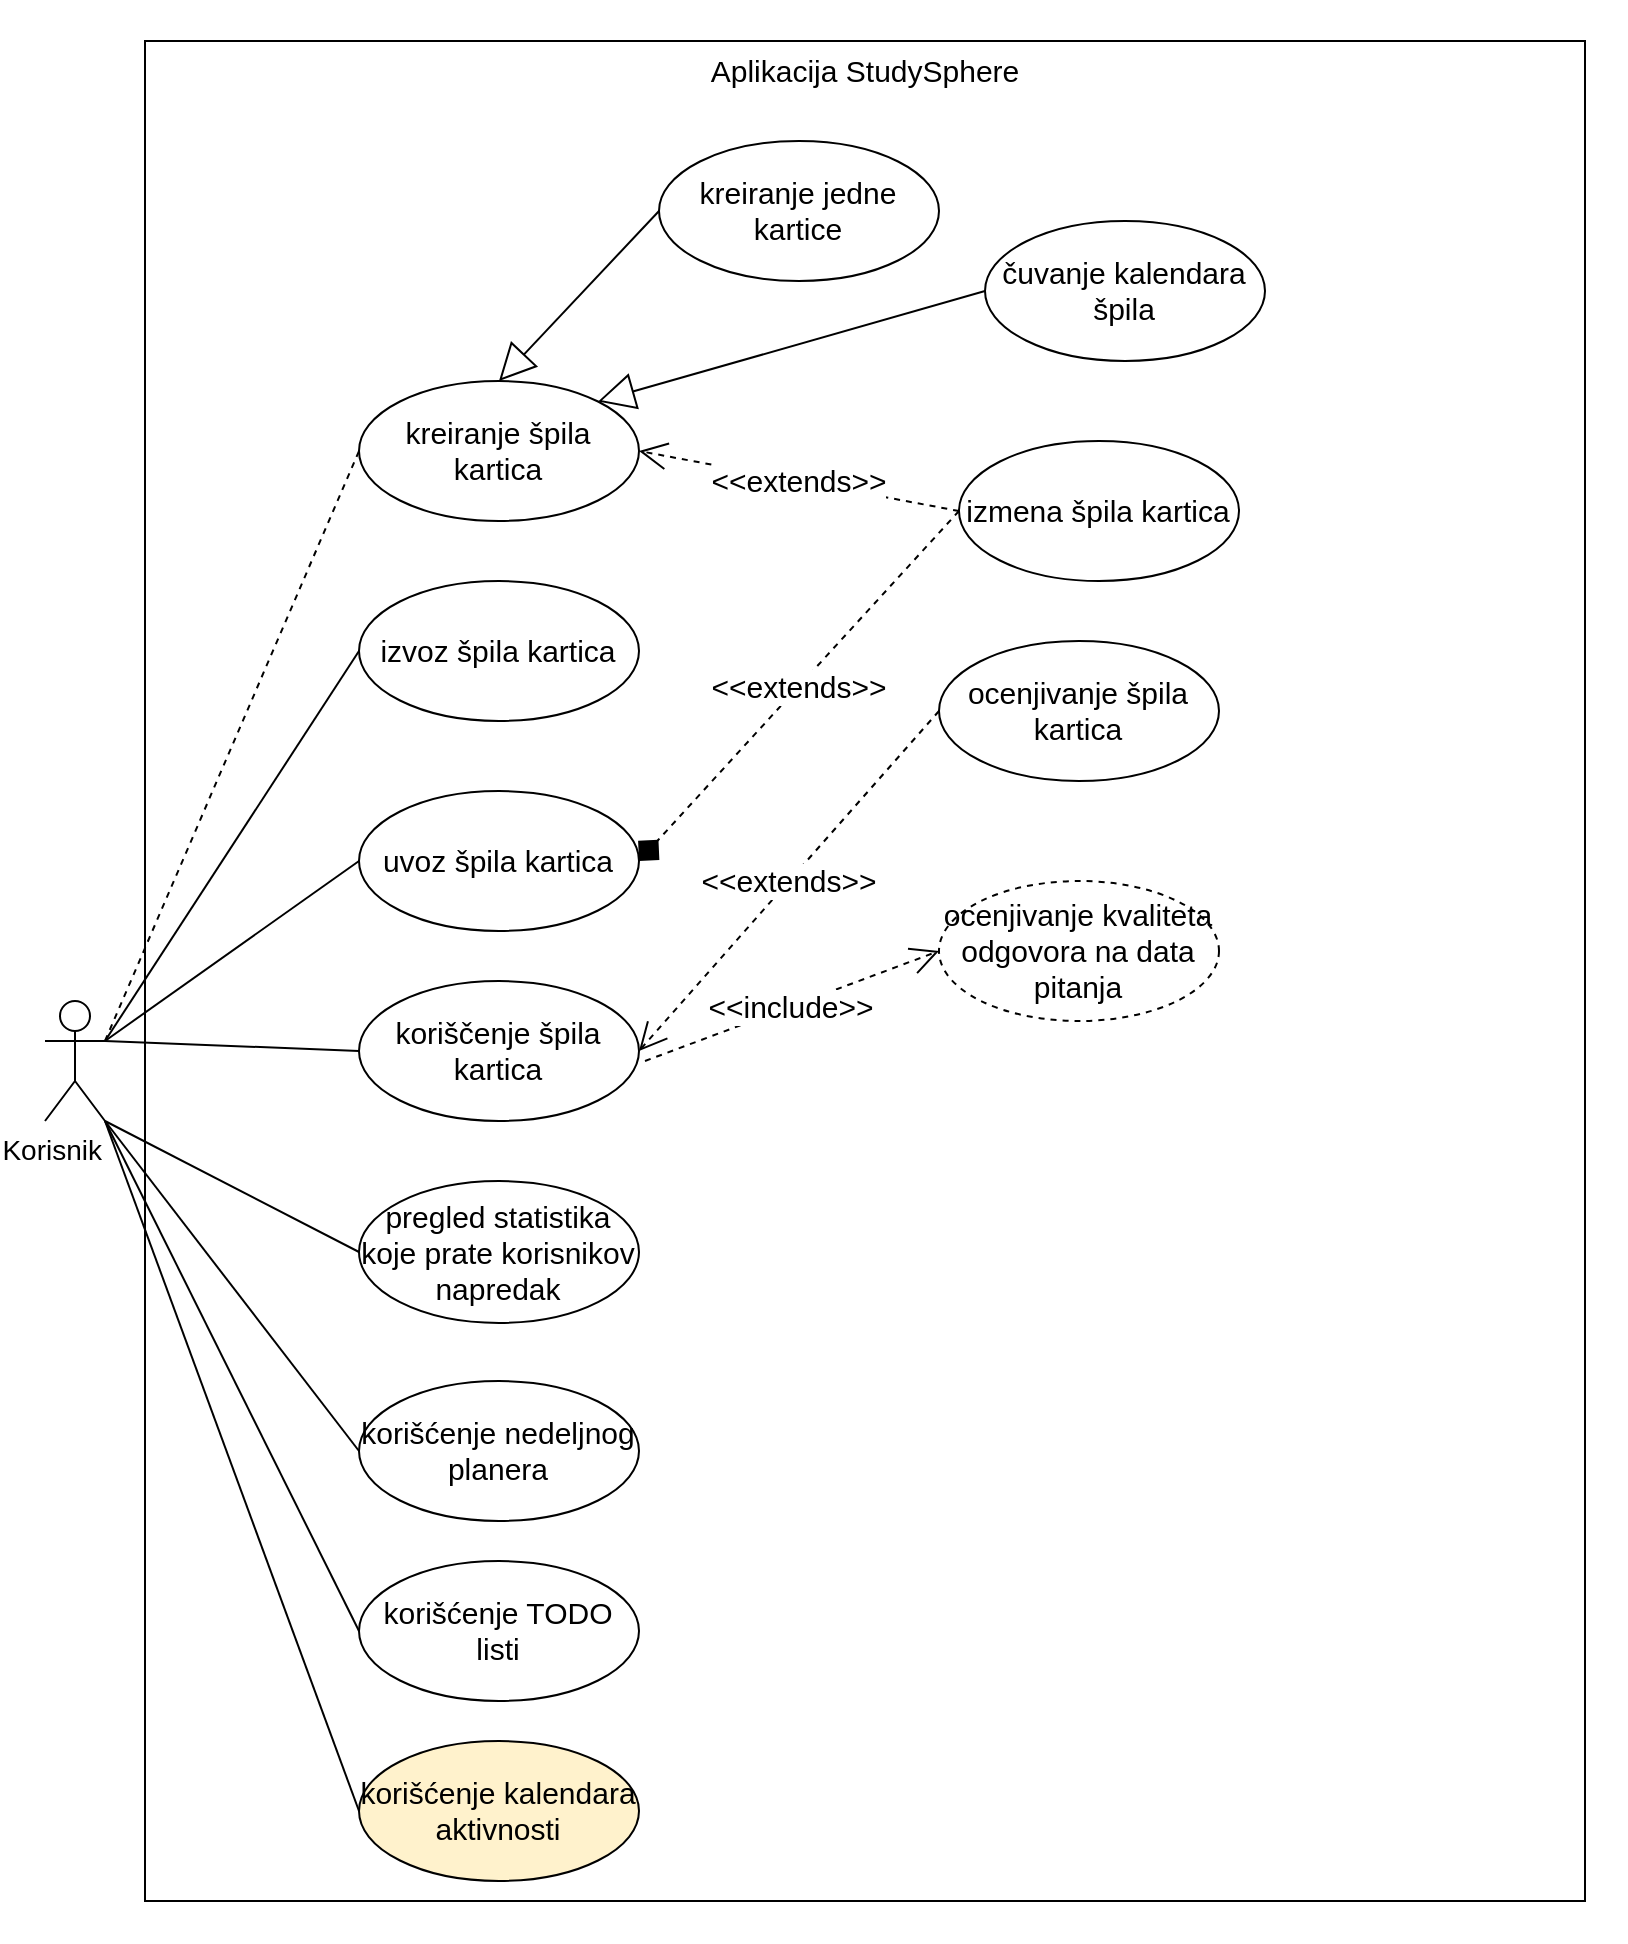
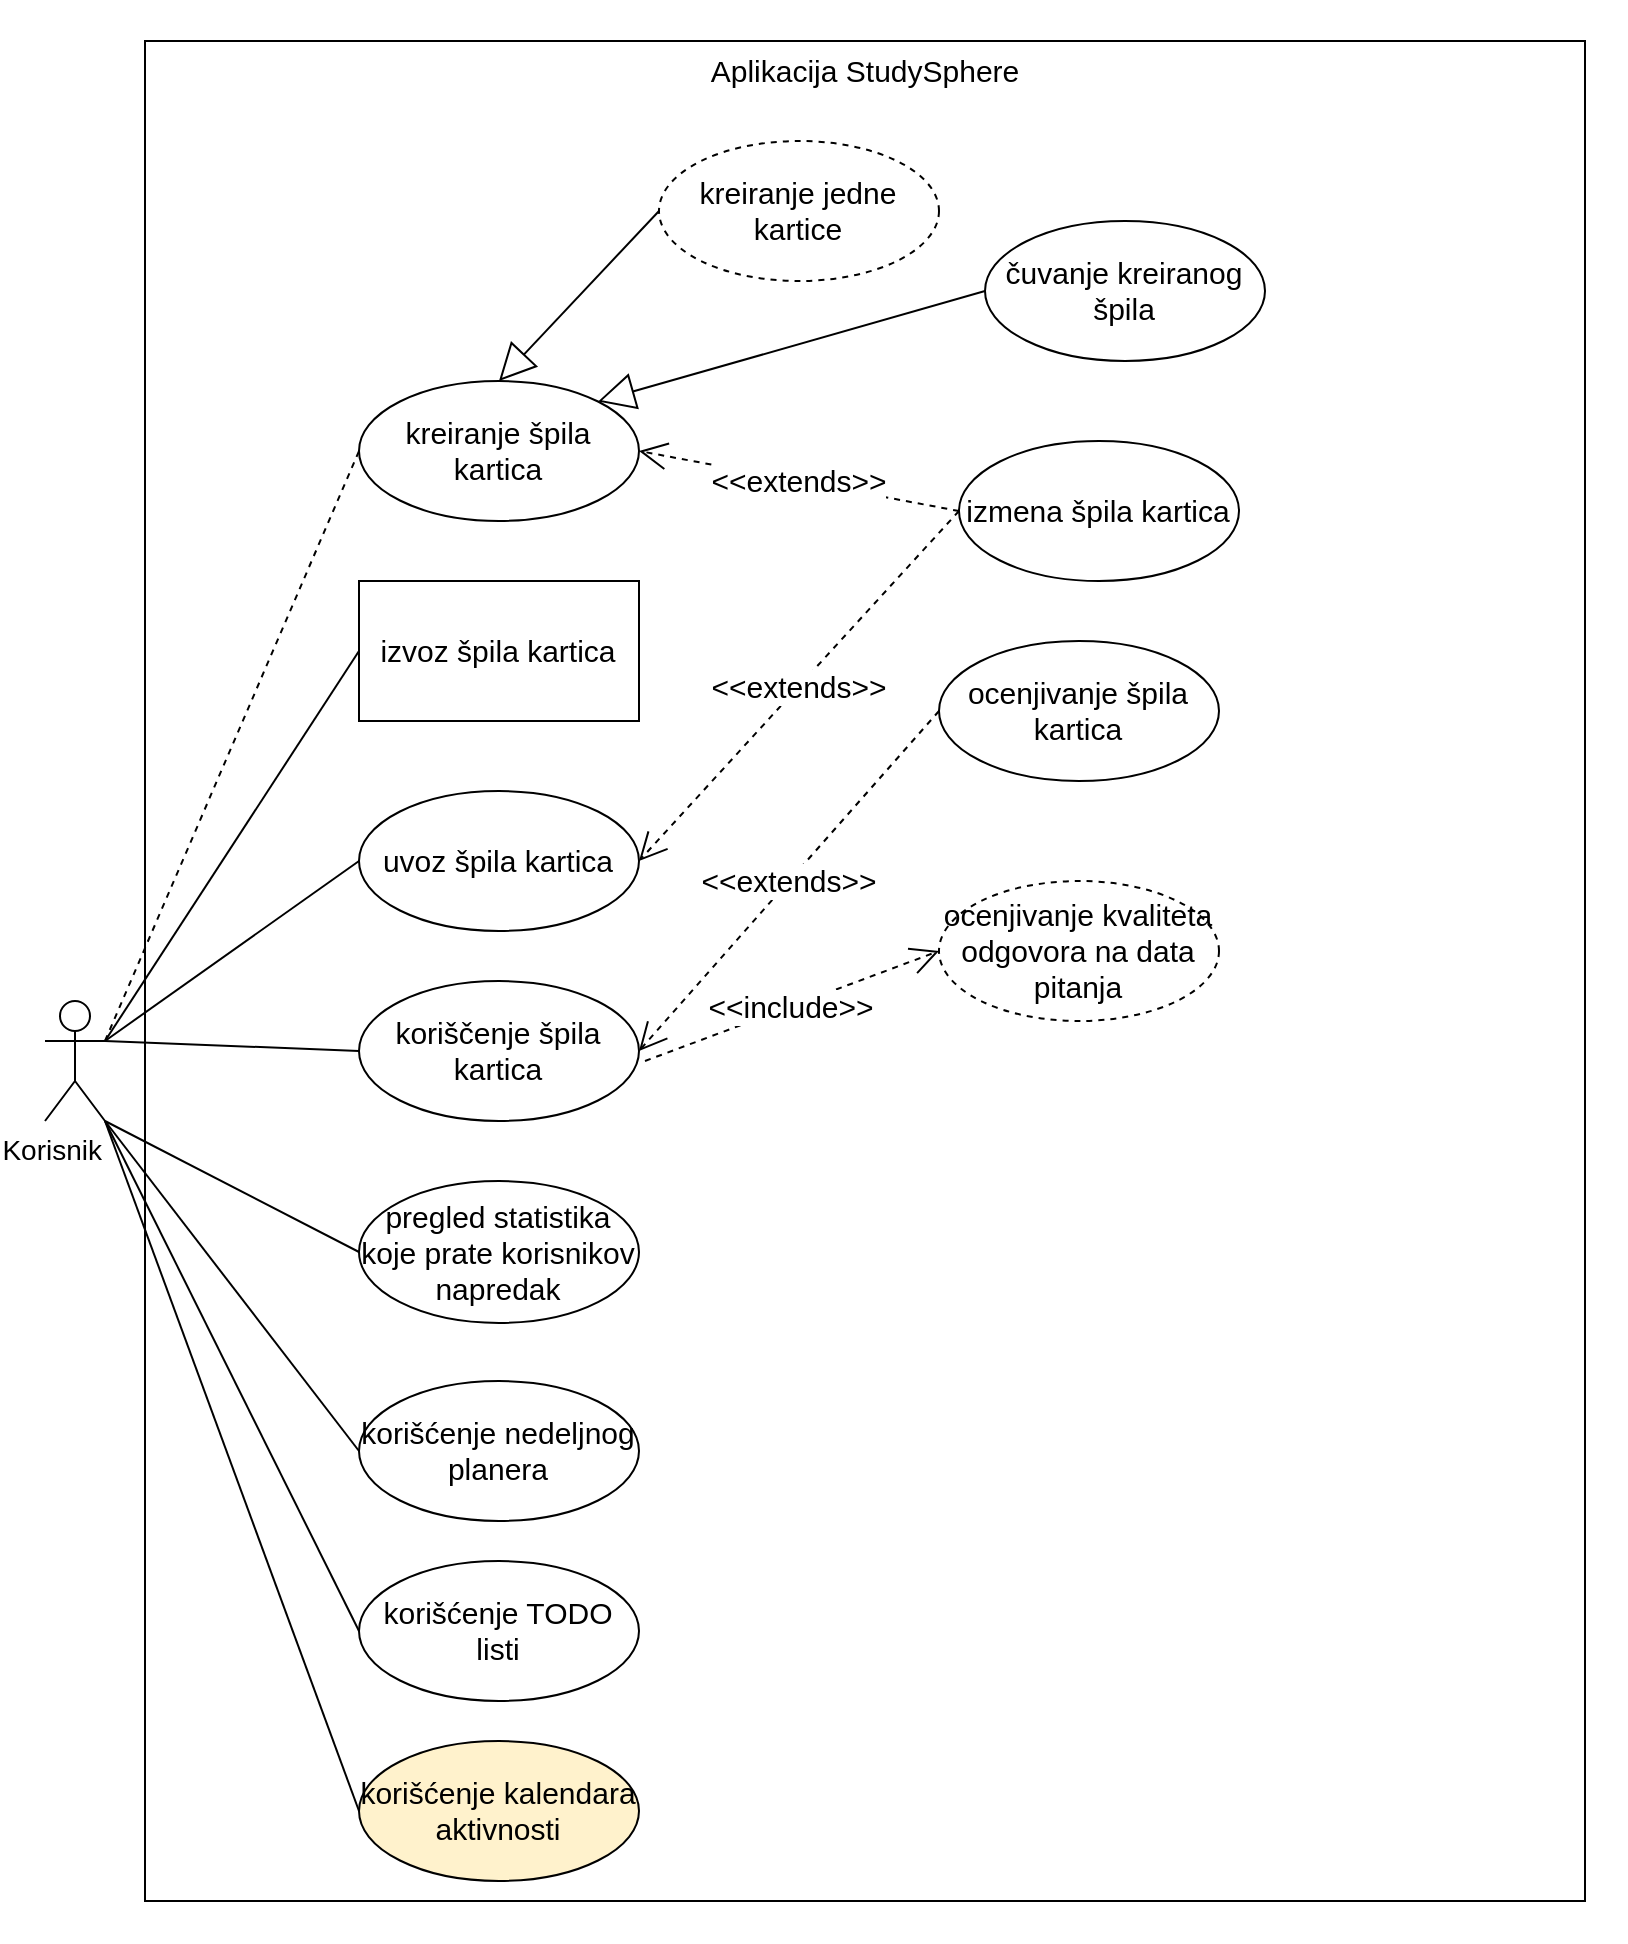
  <mxCell id="0" />
  <mxCell id="1" parent="0" />
  <mxCell id="2" value="Aplikacija StudySphere" style="html=1;align=center;verticalAlign=top;fontSize=15;" parent="1" vertex="1"><mxGeometry x="70" y="20" width="720" height="930" as="geometry" /></mxCell>
  <mxCell id="3" value="Korisnik" style="shape=umlActor;verticalLabelPosition=bottom;verticalAlign=top;html=1;fontSize=14;align=right;" parent="1" vertex="1"><mxGeometry x="20" y="500" width="30" height="60" as="geometry" /></mxCell>
  <mxCell id="4" value="kreiranje špila kartica" style="ellipse;whiteSpace=wrap;html=1;fontSize=15;" parent="1" vertex="1"><mxGeometry x="177" y="190" width="140" height="70" as="geometry" /></mxCell>
  <mxCell id="5" value="koriščenje špila kartica" style="ellipse;whiteSpace=wrap;html=1;fontSize=15;" parent="1" vertex="1"><mxGeometry x="177" y="490" width="140" height="70" as="geometry" /></mxCell>
  <mxCell id="6" value="uvoz špila kartica" style="ellipse;whiteSpace=wrap;html=1;fontSize=15;" parent="1" vertex="1"><mxGeometry x="177" y="395" width="140" height="70" as="geometry" /></mxCell>
- <mxCell id="7" value="izvoz špila kartica" style="ellipse;whiteSpace=wrap;html=1;fontSize=15;" parent="1" vertex="1"><mxGeometry x="177" y="290" width="140" height="70" as="geometry" /></mxCell>
+ <mxCell id="7" value="izvoz špila kartica" style="whiteSpace=wrap;html=1;fontSize=15;rounded=0;" parent="1" vertex="1"><mxGeometry x="177" y="290" width="140" height="70" as="geometry" /></mxCell>
  <mxCell id="8" value="pregled statistika koje prate korisnikov napredak" style="ellipse;whiteSpace=wrap;html=1;fontSize=15;" parent="1" vertex="1"><mxGeometry x="177" y="590" width="140" height="71" as="geometry" /></mxCell>
  <mxCell id="9" value="korišćenje nedeljnog planera" style="ellipse;whiteSpace=wrap;html=1;fontSize=15;" parent="1" vertex="1"><mxGeometry x="177" y="690" width="140" height="70" as="geometry" /></mxCell>
  <mxCell id="10" value="korišćenje TODO listi" style="ellipse;whiteSpace=wrap;html=1;fontSize=15;" parent="1" vertex="1"><mxGeometry x="177" y="780" width="140" height="70" as="geometry" /></mxCell>
  <mxCell id="11" value="korišćenje kalendara aktivnosti" style="ellipse;whiteSpace=wrap;html=1;fontSize=15;fillColor=#fff2cc;" parent="1" vertex="1"><mxGeometry x="177" y="870" width="140" height="70" as="geometry" /></mxCell>
  <mxCell id="12" value="izmena špila kartica" style="ellipse;whiteSpace=wrap;html=1;fontSize=15;" parent="1" vertex="1"><mxGeometry x="477" y="220" width="140" height="70" as="geometry" /></mxCell>
  <mxCell id="13" value="ocenjivanje kvaliteta odgovora na data pitanja" style="ellipse;whiteSpace=wrap;html=1;fontSize=15;dashed=1;" parent="1" vertex="1"><mxGeometry x="467" y="440" width="140" height="70" as="geometry" /></mxCell>
  <mxCell id="14" value="ocenjivanje špila kartica" style="ellipse;whiteSpace=wrap;html=1;fontSize=15;" parent="1" vertex="1"><mxGeometry x="467" y="320" width="140" height="70" as="geometry" /></mxCell>
  <mxCell id="15" value="" style="endArrow=none;html=1;fontSize=15;exitX=1;exitY=0.333;exitDx=0;exitDy=0;exitPerimeter=0;entryX=0;entryY=0.5;entryDx=0;entryDy=0;dashed=1;" parent="1" source="3" target="4" edge="1"><mxGeometry width="50" height="50" relative="1" as="geometry"><mxPoint x="20" y="400" as="sourcePoint" /><mxPoint x="70" y="350" as="targetPoint" /></mxGeometry></mxCell>
  <mxCell id="16" value="" style="endArrow=none;html=1;fontSize=15;entryX=0;entryY=0.5;entryDx=0;entryDy=0;exitX=1;exitY=0.333;exitDx=0;exitDy=0;exitPerimeter=0;" parent="1" source="3" target="5" edge="1"><mxGeometry width="50" height="50" relative="1" as="geometry"><mxPoint x="50" y="660" as="sourcePoint" /><mxPoint x="100" y="610" as="targetPoint" /></mxGeometry></mxCell>
  <mxCell id="17" value="" style="endArrow=none;html=1;fontSize=15;entryX=0;entryY=0.5;entryDx=0;entryDy=0;exitX=1;exitY=0.333;exitDx=0;exitDy=0;exitPerimeter=0;" parent="1" source="3" target="6" edge="1"><mxGeometry width="50" height="50" relative="1" as="geometry"><mxPoint x="20" y="680" as="sourcePoint" /><mxPoint x="70" y="630" as="targetPoint" /></mxGeometry></mxCell>
  <mxCell id="18" value="" style="endArrow=none;html=1;fontSize=15;entryX=0;entryY=0.5;entryDx=0;entryDy=0;" parent="1" target="7" edge="1"><mxGeometry width="50" height="50" relative="1" as="geometry"><mxPoint x="50" y="520" as="sourcePoint" /><mxPoint x="70" y="660" as="targetPoint" /></mxGeometry></mxCell>
  <mxCell id="19" value="" style="endArrow=none;html=1;fontSize=15;entryX=0;entryY=0.5;entryDx=0;entryDy=0;exitX=1;exitY=1;exitDx=0;exitDy=0;exitPerimeter=0;" parent="1" source="3" target="8" edge="1"><mxGeometry width="50" height="50" relative="1" as="geometry"><mxPoint x="30" y="740" as="sourcePoint" /><mxPoint x="80" y="690" as="targetPoint" /></mxGeometry></mxCell>
  <mxCell id="20" value="" style="endArrow=none;html=1;fontSize=15;entryX=0;entryY=0.5;entryDx=0;entryDy=0;" parent="1" target="9" edge="1"><mxGeometry width="50" height="50" relative="1" as="geometry"><mxPoint x="50" y="560" as="sourcePoint" /><mxPoint x="50" y="690" as="targetPoint" /></mxGeometry></mxCell>
  <mxCell id="21" value="" style="endArrow=none;html=1;fontSize=15;entryX=0;entryY=0.5;entryDx=0;entryDy=0;exitX=1;exitY=1;exitDx=0;exitDy=0;exitPerimeter=0;" parent="1" source="3" target="10" edge="1"><mxGeometry width="50" height="50" relative="1" as="geometry"><mxPoint x="30" y="740" as="sourcePoint" /><mxPoint x="80" y="690" as="targetPoint" /></mxGeometry></mxCell>
  <mxCell id="22" value="" style="endArrow=none;html=1;fontSize=15;entryX=0;entryY=0.5;entryDx=0;entryDy=0;" parent="1" target="11" edge="1"><mxGeometry width="50" height="50" relative="1" as="geometry"><mxPoint x="50" y="560" as="sourcePoint" /><mxPoint x="90" y="720" as="targetPoint" /></mxGeometry></mxCell>
  <mxCell id="23" value="&amp;lt;&amp;lt;extends&amp;gt;&amp;gt;" style="endArrow=open;endSize=12;dashed=1;html=1;fontSize=15;entryX=1;entryY=0.5;entryDx=0;entryDy=0;exitX=0;exitY=0.5;exitDx=0;exitDy=0;" parent="1" source="14" target="5" edge="1"><mxGeometry width="160" relative="1" as="geometry"><mxPoint x="367" y="530" as="sourcePoint" /><mxPoint x="527" y="530" as="targetPoint" /></mxGeometry></mxCell>
  <mxCell id="24" value="&amp;lt;&amp;lt;extends&amp;gt;&amp;gt;" style="endArrow=open;endSize=12;dashed=1;html=1;fontSize=15;entryX=1;entryY=0.5;entryDx=0;entryDy=0;exitX=0;exitY=0.5;exitDx=0;exitDy=0;" parent="1" source="12" target="4" edge="1"><mxGeometry width="160" relative="1" as="geometry"><mxPoint x="397" y="280" as="sourcePoint" /><mxPoint x="297" y="140" as="targetPoint" /></mxGeometry></mxCell>
- <mxCell id="25" value="kreiranje jedne kartice" style="ellipse;whiteSpace=wrap;html=1;fontSize=15;" parent="1" vertex="1"><mxGeometry x="327" y="70" width="140" height="70" as="geometry" /></mxCell>
+ <mxCell id="25" value="kreiranje jedne kartice" style="ellipse;whiteSpace=wrap;html=1;fontSize=15;dashed=1;" parent="1" vertex="1"><mxGeometry x="327" y="70" width="140" height="70" as="geometry" /></mxCell>
  <mxCell id="26" value="" style="endArrow=block;endSize=16;endFill=0;html=1;fontSize=15;entryX=0.5;entryY=0;entryDx=0;entryDy=0;exitX=0;exitY=0.5;exitDx=0;exitDy=0;" parent="1" source="25" target="4" edge="1"><mxGeometry width="160" relative="1" as="geometry"><mxPoint x="317" y="380" as="sourcePoint" /><mxPoint x="477" y="380" as="targetPoint" /></mxGeometry></mxCell>
- <mxCell id="27" value="čuvanje kalendara špila" style="ellipse;whiteSpace=wrap;html=1;fontSize=15;" parent="1" vertex="1"><mxGeometry x="490" y="110" width="140" height="70" as="geometry" /></mxCell>
+ <mxCell id="27" value="čuvanje kreiranog špila" style="ellipse;whiteSpace=wrap;html=1;fontSize=15;" parent="1" vertex="1"><mxGeometry x="490" y="110" width="140" height="70" as="geometry" /></mxCell>
  <mxCell id="28" value="" style="endArrow=block;endSize=16;endFill=0;html=1;fontSize=15;exitX=0;exitY=0.5;exitDx=0;exitDy=0;entryX=1;entryY=0;entryDx=0;entryDy=0;" parent="1" source="27" target="4" edge="1"><mxGeometry width="160" relative="1" as="geometry"><mxPoint x="317" y="370" as="sourcePoint" /><mxPoint x="477" y="370" as="targetPoint" /></mxGeometry></mxCell>
- <mxCell id="29" value="&amp;lt;&amp;lt;extends&amp;gt;&amp;gt;" style="endArrow=diamond;endSize=12;dashed=1;html=1;fontSize=15;entryX=1;entryY=0.5;entryDx=0;entryDy=0;exitX=0;exitY=0.5;exitDx=0;exitDy=0;" parent="1" source="12" target="6" edge="1"><mxGeometry width="160" relative="1" as="geometry"><mxPoint x="477" y="265" as="sourcePoint" /><mxPoint x="327" y="235" as="targetPoint" /></mxGeometry></mxCell>
+ <mxCell id="29" value="&amp;lt;&amp;lt;extends&amp;gt;&amp;gt;" style="endArrow=open;endSize=12;dashed=1;html=1;fontSize=15;entryX=1;entryY=0.5;entryDx=0;entryDy=0;exitX=0;exitY=0.5;exitDx=0;exitDy=0;" parent="1" source="12" target="6" edge="1"><mxGeometry width="160" relative="1" as="geometry"><mxPoint x="477" y="265" as="sourcePoint" /><mxPoint x="327" y="235" as="targetPoint" /></mxGeometry></mxCell>
  <mxCell id="30" value="&amp;lt;&amp;lt;include&amp;gt;&amp;gt;" style="endArrow=open;endSize=12;dashed=1;html=1;fontSize=15;entryX=0;entryY=0.5;entryDx=0;entryDy=0;" parent="1" target="13" edge="1"><mxGeometry width="160" relative="1" as="geometry"><mxPoint x="320" y="530" as="sourcePoint" /><mxPoint x="337" y="245" as="targetPoint" /></mxGeometry></mxCell>
